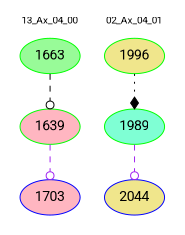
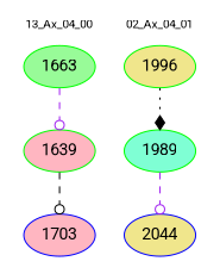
  digraph {
    fontname=Roboto
    node [color=green fillcolor=lightpink fontname=Roboto style=filled]
    edge [arrowhead=odot color=purple fontname=Roboto style=dashed]
    n1 [fillcolor=palegreen label=1663]
    n2 [label=1639]
    n3 [color=blue label=1703]
    n4 [fillcolor=khaki label=1996]
    n5 [fillcolor=aquamarine label=1989]
    n6 [color=blue fillcolor=khaki label=2044]
    subgraph cluster_1 {
      color=white
      fontsize=10
      label="13_Ax_04_00"
      n1
      n2
      n3
    }
    subgraph cluster_2 {
      color=white
      fontsize=10
      label="02_Ax_04_01"
      n4
      n5
      n6
    }
-   n1 -> n2 [color=black]
-   n2 -> n3
+   n1 -> n2
+   n2 -> n3 [color=black]
    n4 -> n5 [arrowhead=diamond color=black style=dotted]
    n5 -> n6
  }
